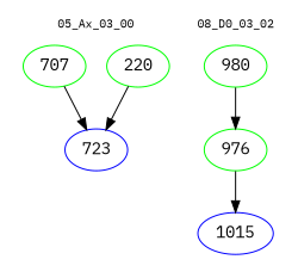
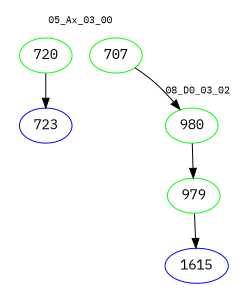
  digraph {
    fontname="IBM Plex Mono"
    node [color=green fontname="IBM Plex Mono"]
    edge [color=black fontname="IBM Plex Mono"]
-   n1 [label=220]
+   n1 [label=720]
    n2 [label=707]
    n3 [color=blue label=723]
    n4 [label=980]
-   n5 [label=976]
-   n6 [color=blue label=1015]
+   n5 [label=979]
+   n6 [color=blue label=1615]
    subgraph cluster_1 {
      color=white
      fontsize=10
      label="05_Ax_03_00"
      n1
      n2
      n3
    }
    subgraph cluster_2 {
      color=white
      fontsize=10
      label="08_D0_03_02"
      n4
      n5
      n6
    }
    n1 -> n3
-   n2 -> n3
+   n2 -> n4
    n4 -> n5
    n5 -> n6
  }
